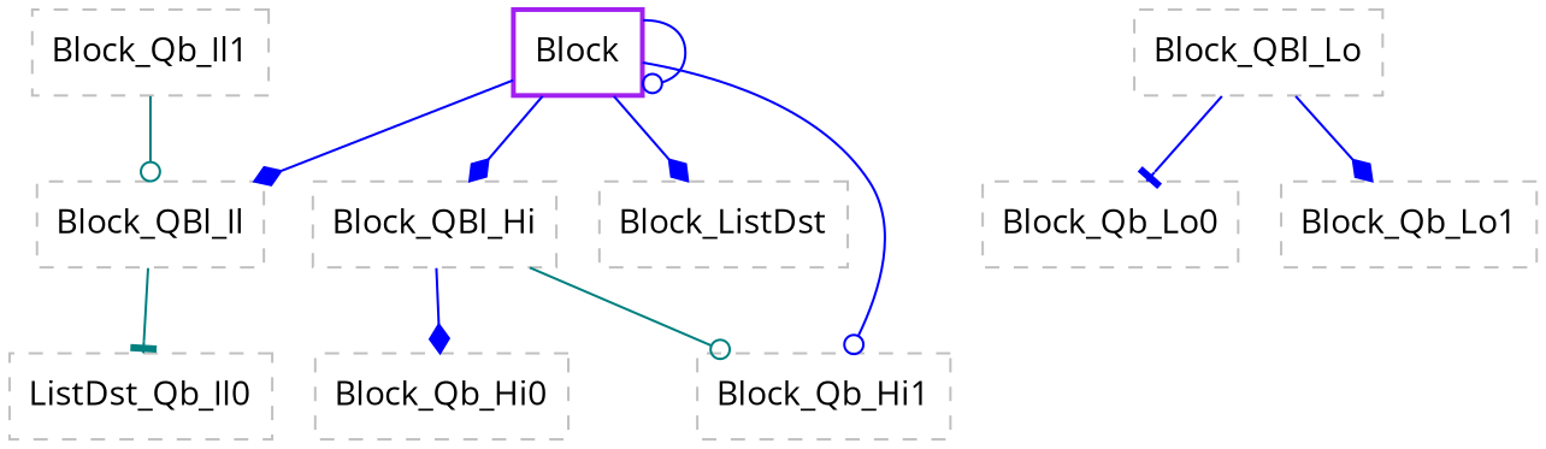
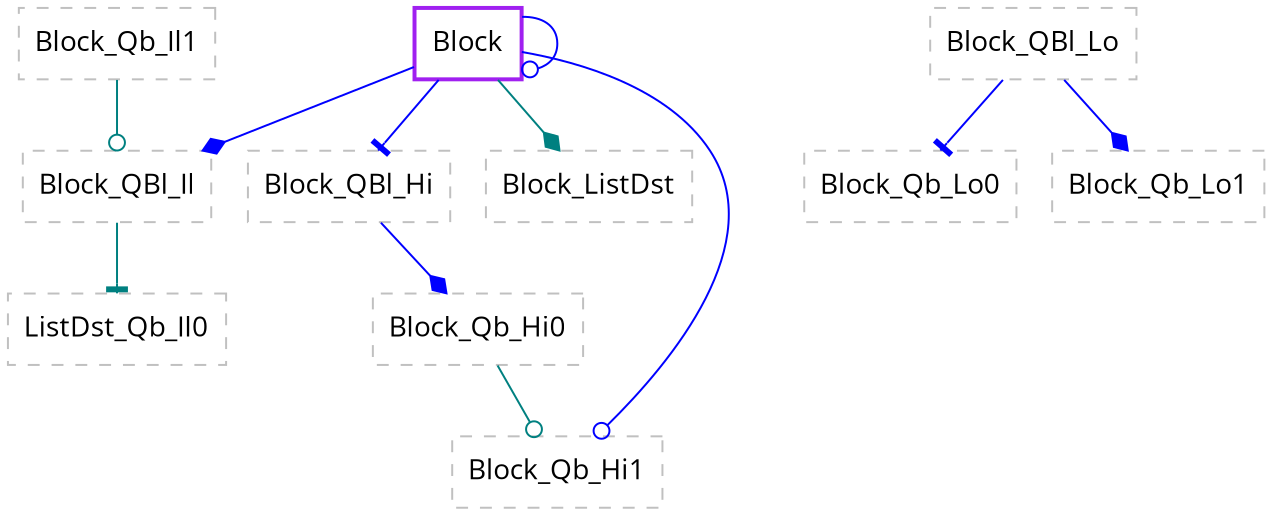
  digraph {
    fontname="Open Sans"
    node [color=gray cpu=0 fillcolor=white fontname="Open Sans" pattern=P0 shape=rectangle style=dashed type=qbuf flags="0x0000000a"]
    edge [arrowhead=diamond color=blue fontname="Open Sans" type=meta]
    Block [color=purple patentry=true patexit=true penwidth=2 qhi=1 qil=1 qlo=1 style=filled tperiod=1000000000 type=block flags=""]
    Block_QBl_Il [flags="0x00000009" type=qinfo]
    Block_QBl_Hi [flags="0x00000009" type=qinfo]
    Block_QBl_Lo [flags="0x00000009" type=qinfo]
    Block_ListDst [flags="0x0000000c" type=listdst]
    n6 [label=ListDst_Qb_Il0]
    Block_Qb_Il1
    Block_Qb_Hi0
    Block_Qb_Hi1
    Block_Qb_Lo0
    Block_Qb_Lo1
    subgraph sub_1 {
      Block
      Block_QBl_Il
      Block_QBl_Hi
      Block_QBl_Lo
      Block_ListDst
      n6
      Block_Qb_Il1
      Block_Qb_Hi0
      Block_Qb_Hi1
      Block_Qb_Lo0
      Block_Qb_Lo1
    }
    Block -> Block [arrowhead=odot type=defdst]
    Block -> Block_QBl_Il [type=prioil]
-   Block -> Block_QBl_Hi [type=priohi]
-   Block -> Block_ListDst [type=listdst]
+   Block -> Block_QBl_Hi [arrowhead=tee type=priohi]
+   Block -> Block_ListDst [color=teal type=listdst]
    Block -> Block_Qb_Hi1 [arrowhead=odot type=priolo]
    Block_QBl_Il -> n6 [arrowhead=tee color=teal]
    Block_QBl_Hi -> Block_Qb_Hi0
-   Block_QBl_Hi -> Block_Qb_Hi1 [arrowhead=odot color=teal]
+   Block_Qb_Hi0 -> Block_Qb_Hi1 [arrowhead=odot color=teal]
    Block_QBl_Lo -> Block_Qb_Lo0 [arrowhead=tee]
    Block_QBl_Lo -> Block_Qb_Lo1
    Block_Qb_Il1 -> Block_QBl_Il [arrowhead=odot color=teal]
  }
